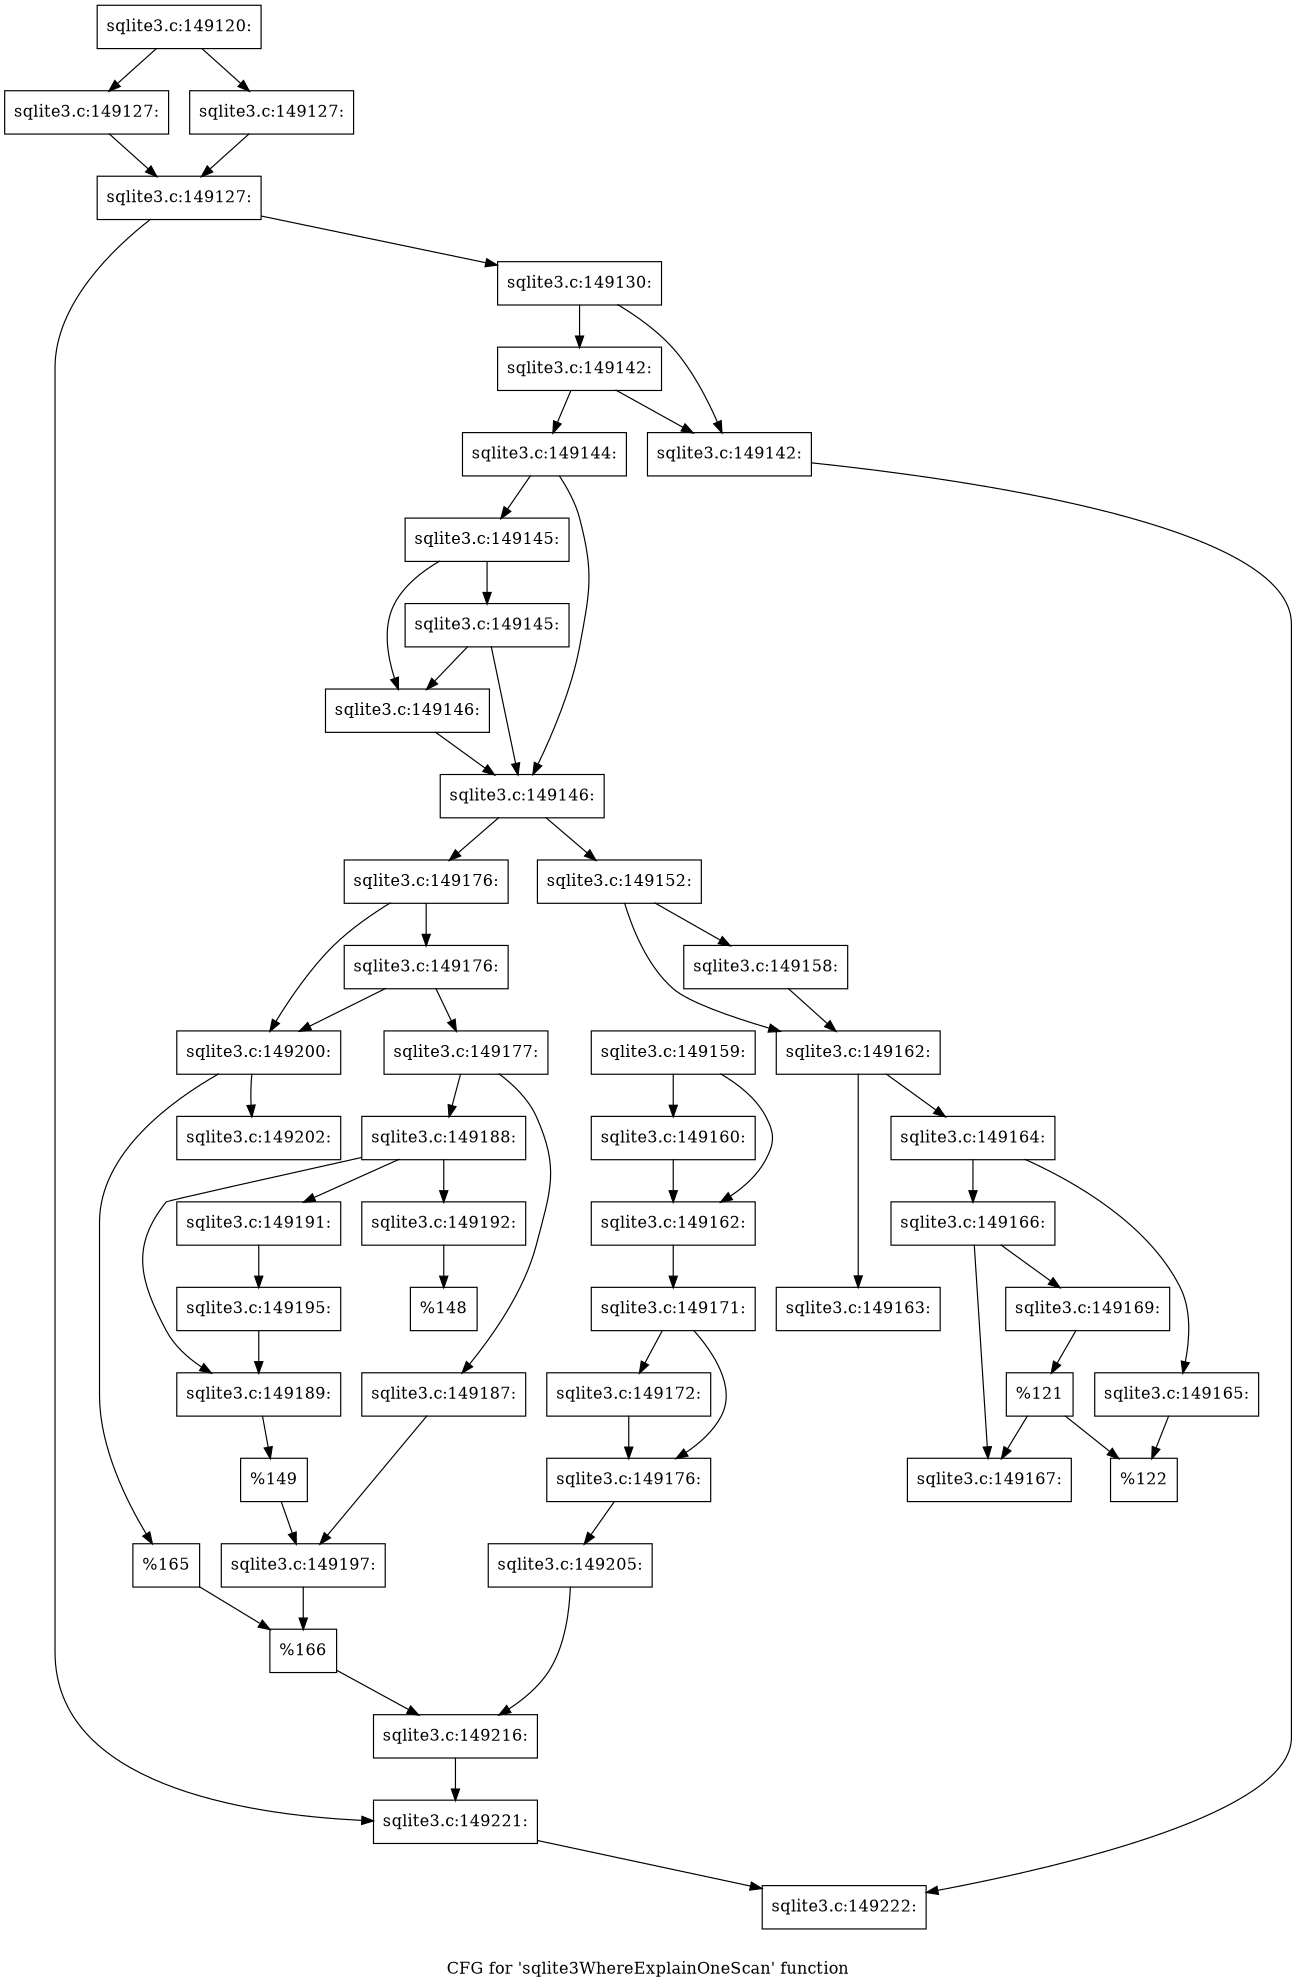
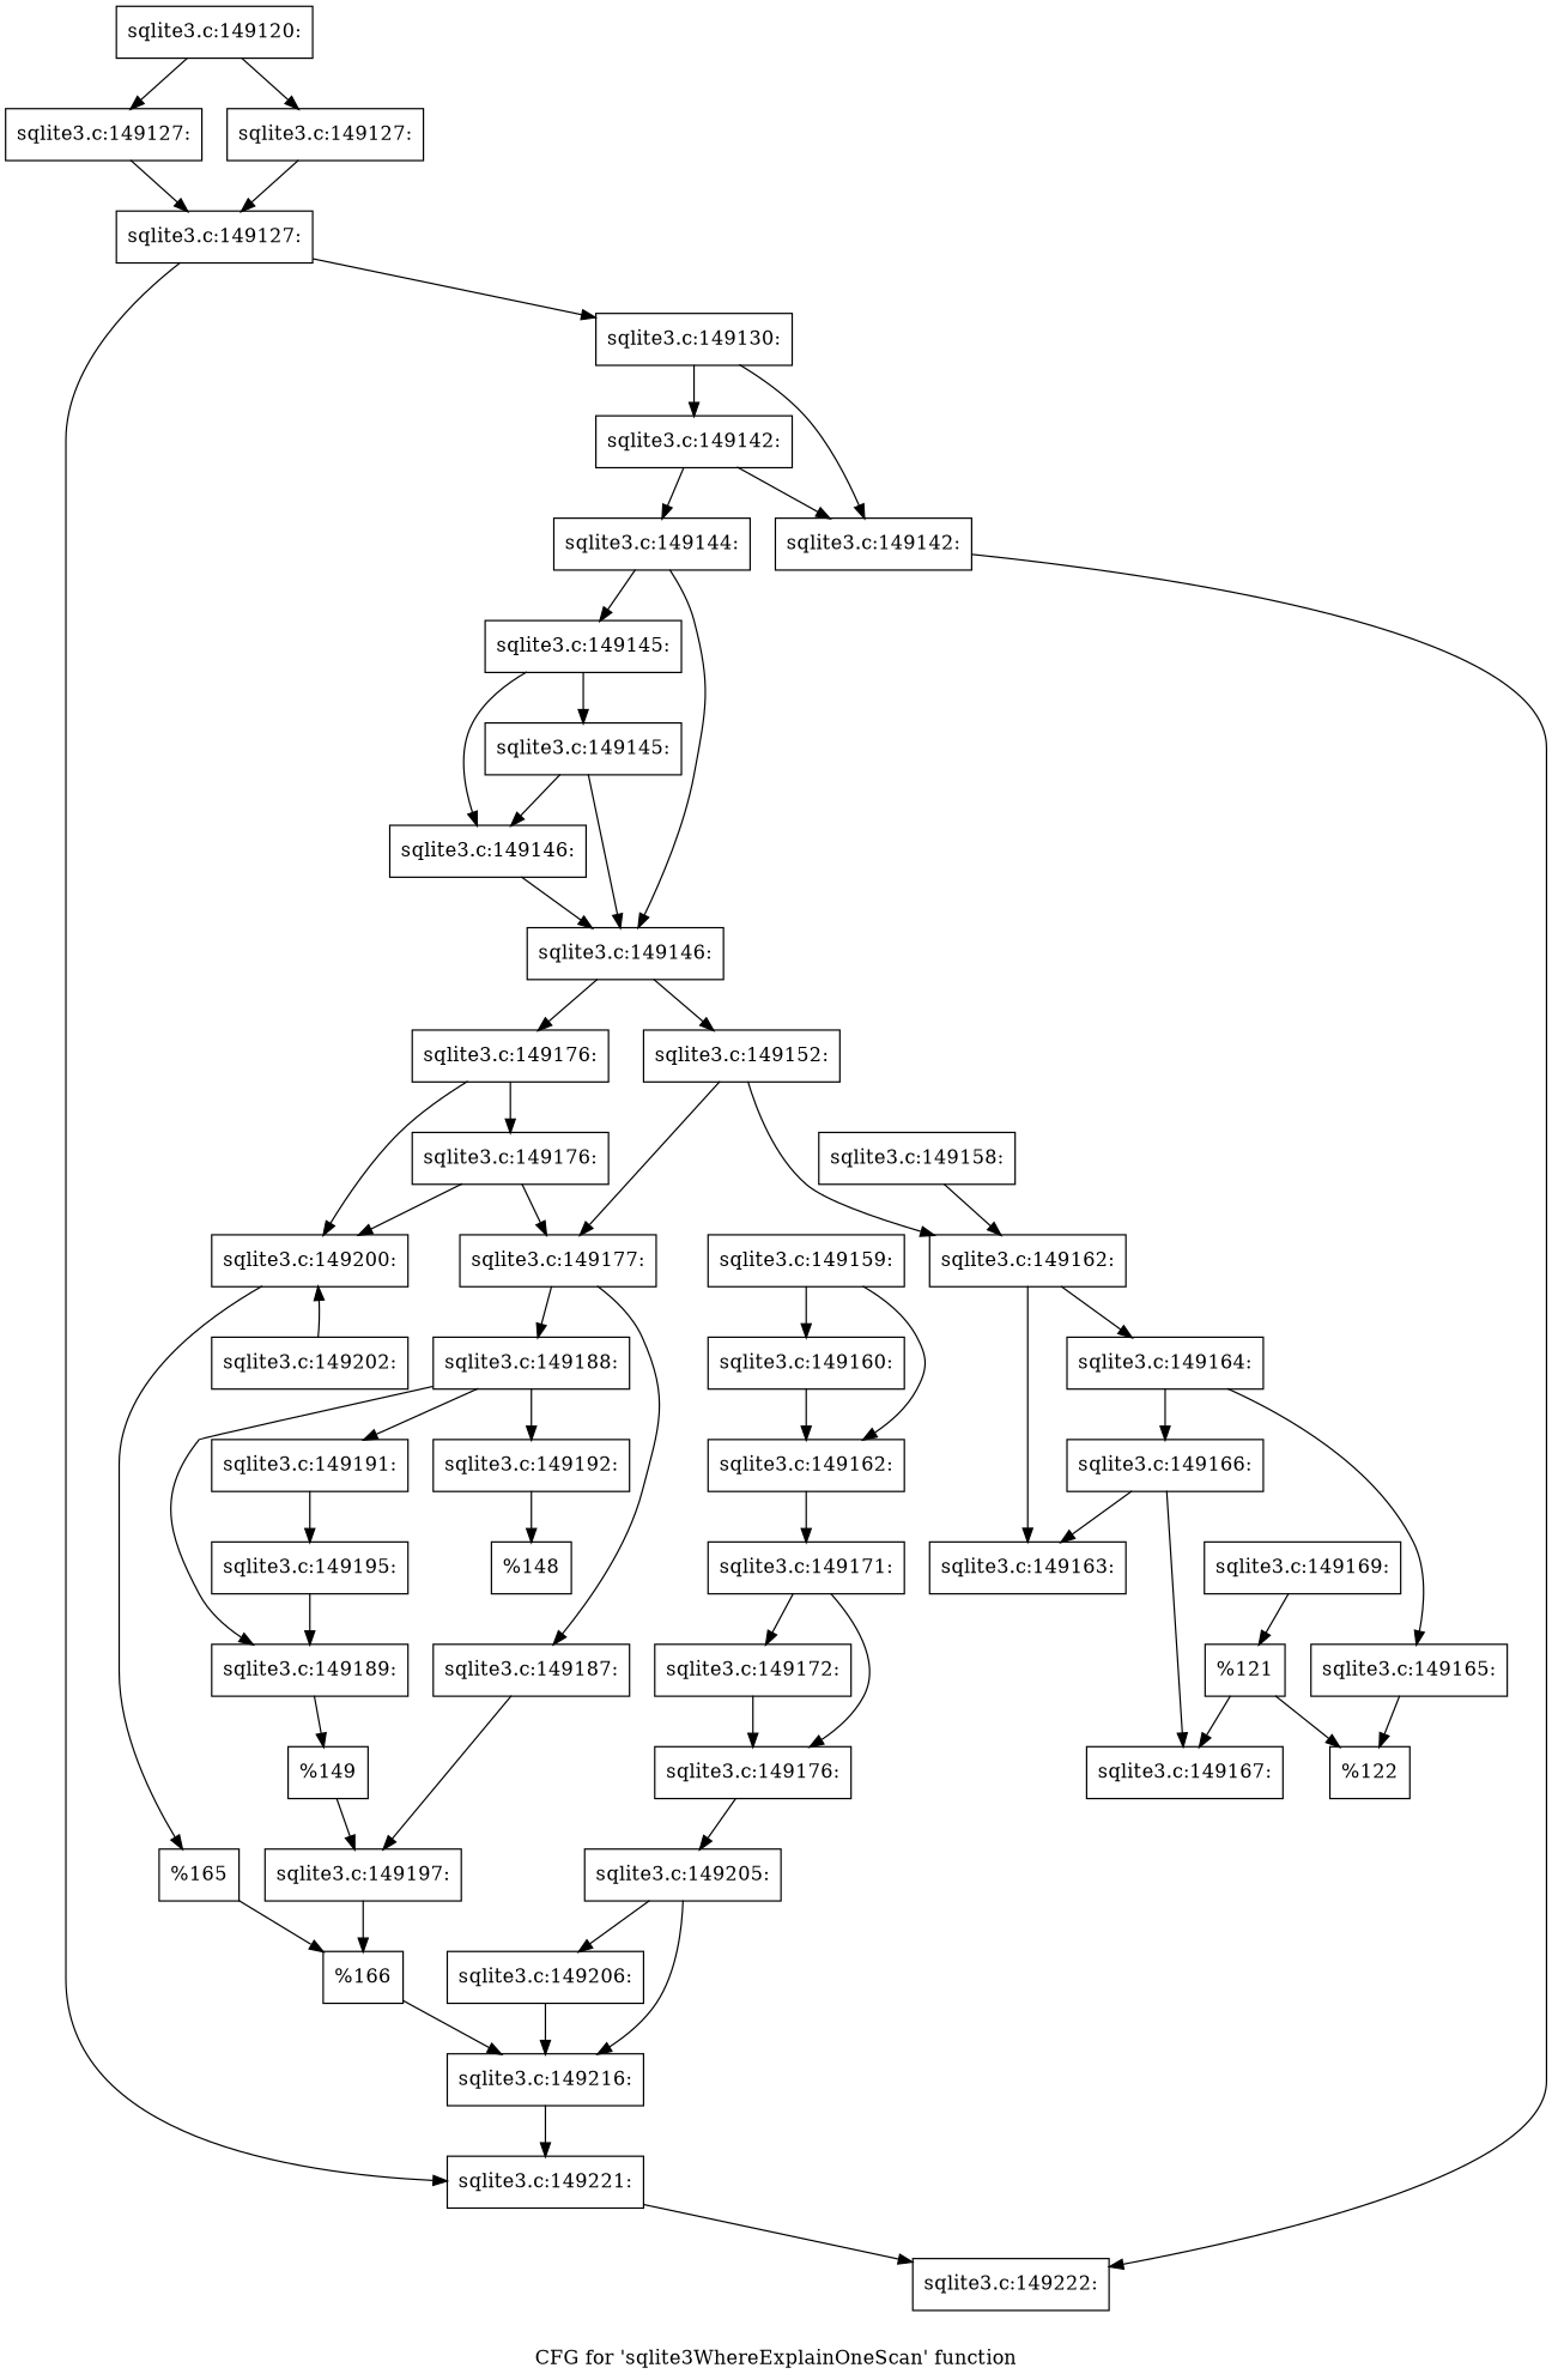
  digraph {
    label="CFG for 'sqlite3WhereExplainOneScan' function"
    node [shape=record]
    n1 [label="{sqlite3.c:149120:}"]
    n2 [label="{sqlite3.c:149127:}"]
    n3 [label="{sqlite3.c:149127:}"]
    n4 [label="{sqlite3.c:149127:}"]
    n5 [label="{sqlite3.c:149130:}"]
    n6 [label="{sqlite3.c:149221:}"]
    n7 [label="{sqlite3.c:149142:}"]
    n8 [label="{sqlite3.c:149142:}"]
    n9 [label="{sqlite3.c:149222:}"]
    n10 [label="{sqlite3.c:149144:}"]
    n11 [label="{sqlite3.c:149146:}"]
    n12 [label="{sqlite3.c:149145:}"]
    n13 [label="{sqlite3.c:149152:}"]
    n14 [label="{sqlite3.c:149176:}"]
    n15 [label="{sqlite3.c:149145:}"]
    n16 [label="{sqlite3.c:149146:}"]
    n17 [label="{sqlite3.c:149162:}"]
    n18 [label="{sqlite3.c:149158:}"]
    n19 [label="{sqlite3.c:149176:}"]
    n20 [label="{sqlite3.c:149200:}"]
    n21 [label="{sqlite3.c:149163:}"]
    n22 [label="{sqlite3.c:149164:}"]
    n23 [label="{sqlite3.c:149177:}"]
    n24 [label="{sqlite3.c:149202:}"]
    n25 [label="{%165}"]
    n26 [label="{sqlite3.c:149165:}"]
    n27 [label="{sqlite3.c:149166:}"]
    n28 [label="{sqlite3.c:149159:}"]
    n29 [label="{sqlite3.c:149160:}"]
    n30 [label="{sqlite3.c:149162:}"]
    n31 [label="{sqlite3.c:149171:}"]
    n32 [label="{sqlite3.c:149172:}"]
    n33 [label="{sqlite3.c:149176:}"]
    n34 [label="{sqlite3.c:149205:}"]
    n35 [label="{%122}"]
    n36 [label="{sqlite3.c:149167:}"]
    n37 [label="{sqlite3.c:149169:}"]
    n38 [label="{%121}"]
+   n39 [label="{sqlite3.c:149206:}"]
    n40 [label="{sqlite3.c:149216:}"]
    n41 [label="{sqlite3.c:149187:}"]
    n42 [label="{sqlite3.c:149188:}"]
    n43 [label="{%166}"]
    n44 [label="{sqlite3.c:149197:}"]
    n45 [label="{sqlite3.c:149189:}"]
    n46 [label="{sqlite3.c:149191:}"]
    n47 [label="{sqlite3.c:149192:}"]
    n48 [label="{%149}"]
    n49 [label="{sqlite3.c:149195:}"]
    n50 [label="{%148}"]
    n1 -> n2
    n1 -> n3
    n2 -> n4
    n3 -> n4
    n4 -> n5
    n4 -> n6
    n5 -> n7
    n5 -> n8
    n6 -> n9
    n7 -> n9
    n8 -> n7
    n8 -> n10
    n10 -> n11
    n10 -> n12
    n11 -> n13
    n11 -> n14
    n12 -> n15
    n12 -> n16
    n13 -> n17
-   n13 -> n18
+   n13 -> n23
    n14 -> n19
    n14 -> n20
    n15 -> n11
    n15 -> n16
    n16 -> n11
    n17 -> n21
    n17 -> n22
    n18 -> n17
    n19 -> n20
    n19 -> n23
-   n20 -> n24
+   n24 -> n20
    n20 -> n25
    n22 -> n26
    n22 -> n27
    n23 -> n41
    n23 -> n42
    n25 -> n43
    n26 -> n35
    n27 -> n36
-   n27 -> n37
+   n27 -> n21
    n28 -> n29
    n28 -> n30
    n29 -> n30
    n30 -> n31
    n31 -> n32
    n31 -> n33
    n32 -> n33
    n33 -> n34
+   n34 -> n39
    n34 -> n40
    n37 -> n38
    n38 -> n35
    n38 -> n36
+   n39 -> n40
    n40 -> n6
    n41 -> n44
    n42 -> n45
    n42 -> n46
    n42 -> n47
    n43 -> n40
    n44 -> n43
    n45 -> n48
    n46 -> n49
    n47 -> n50
    n48 -> n44
    n49 -> n45
  }
